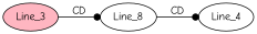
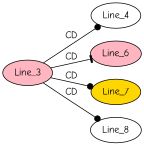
  digraph {
    fontname="Comic Neue"
    rankdir=LR
    node [fillcolor=white fontname="Comic Neue" style=filled]
    edge [arrowhead=dot fontname="Comic Neue"]
    Line_4
    Line_3 [fillcolor=lightpink]
+   Line_6 [fillcolor=lightpink]
+   Line_7 [fillcolor=gold]
    n5 [label=Line_8]
-   n5 -> Line_4 [label=CD]
+   Line_3 -> Line_4 [label=CD]
+   Line_3 -> Line_6 [arrowhead=tee label=CD]
+   Line_3 -> Line_7 [label=CD]
    Line_3 -> n5 [label=CD]
  }
